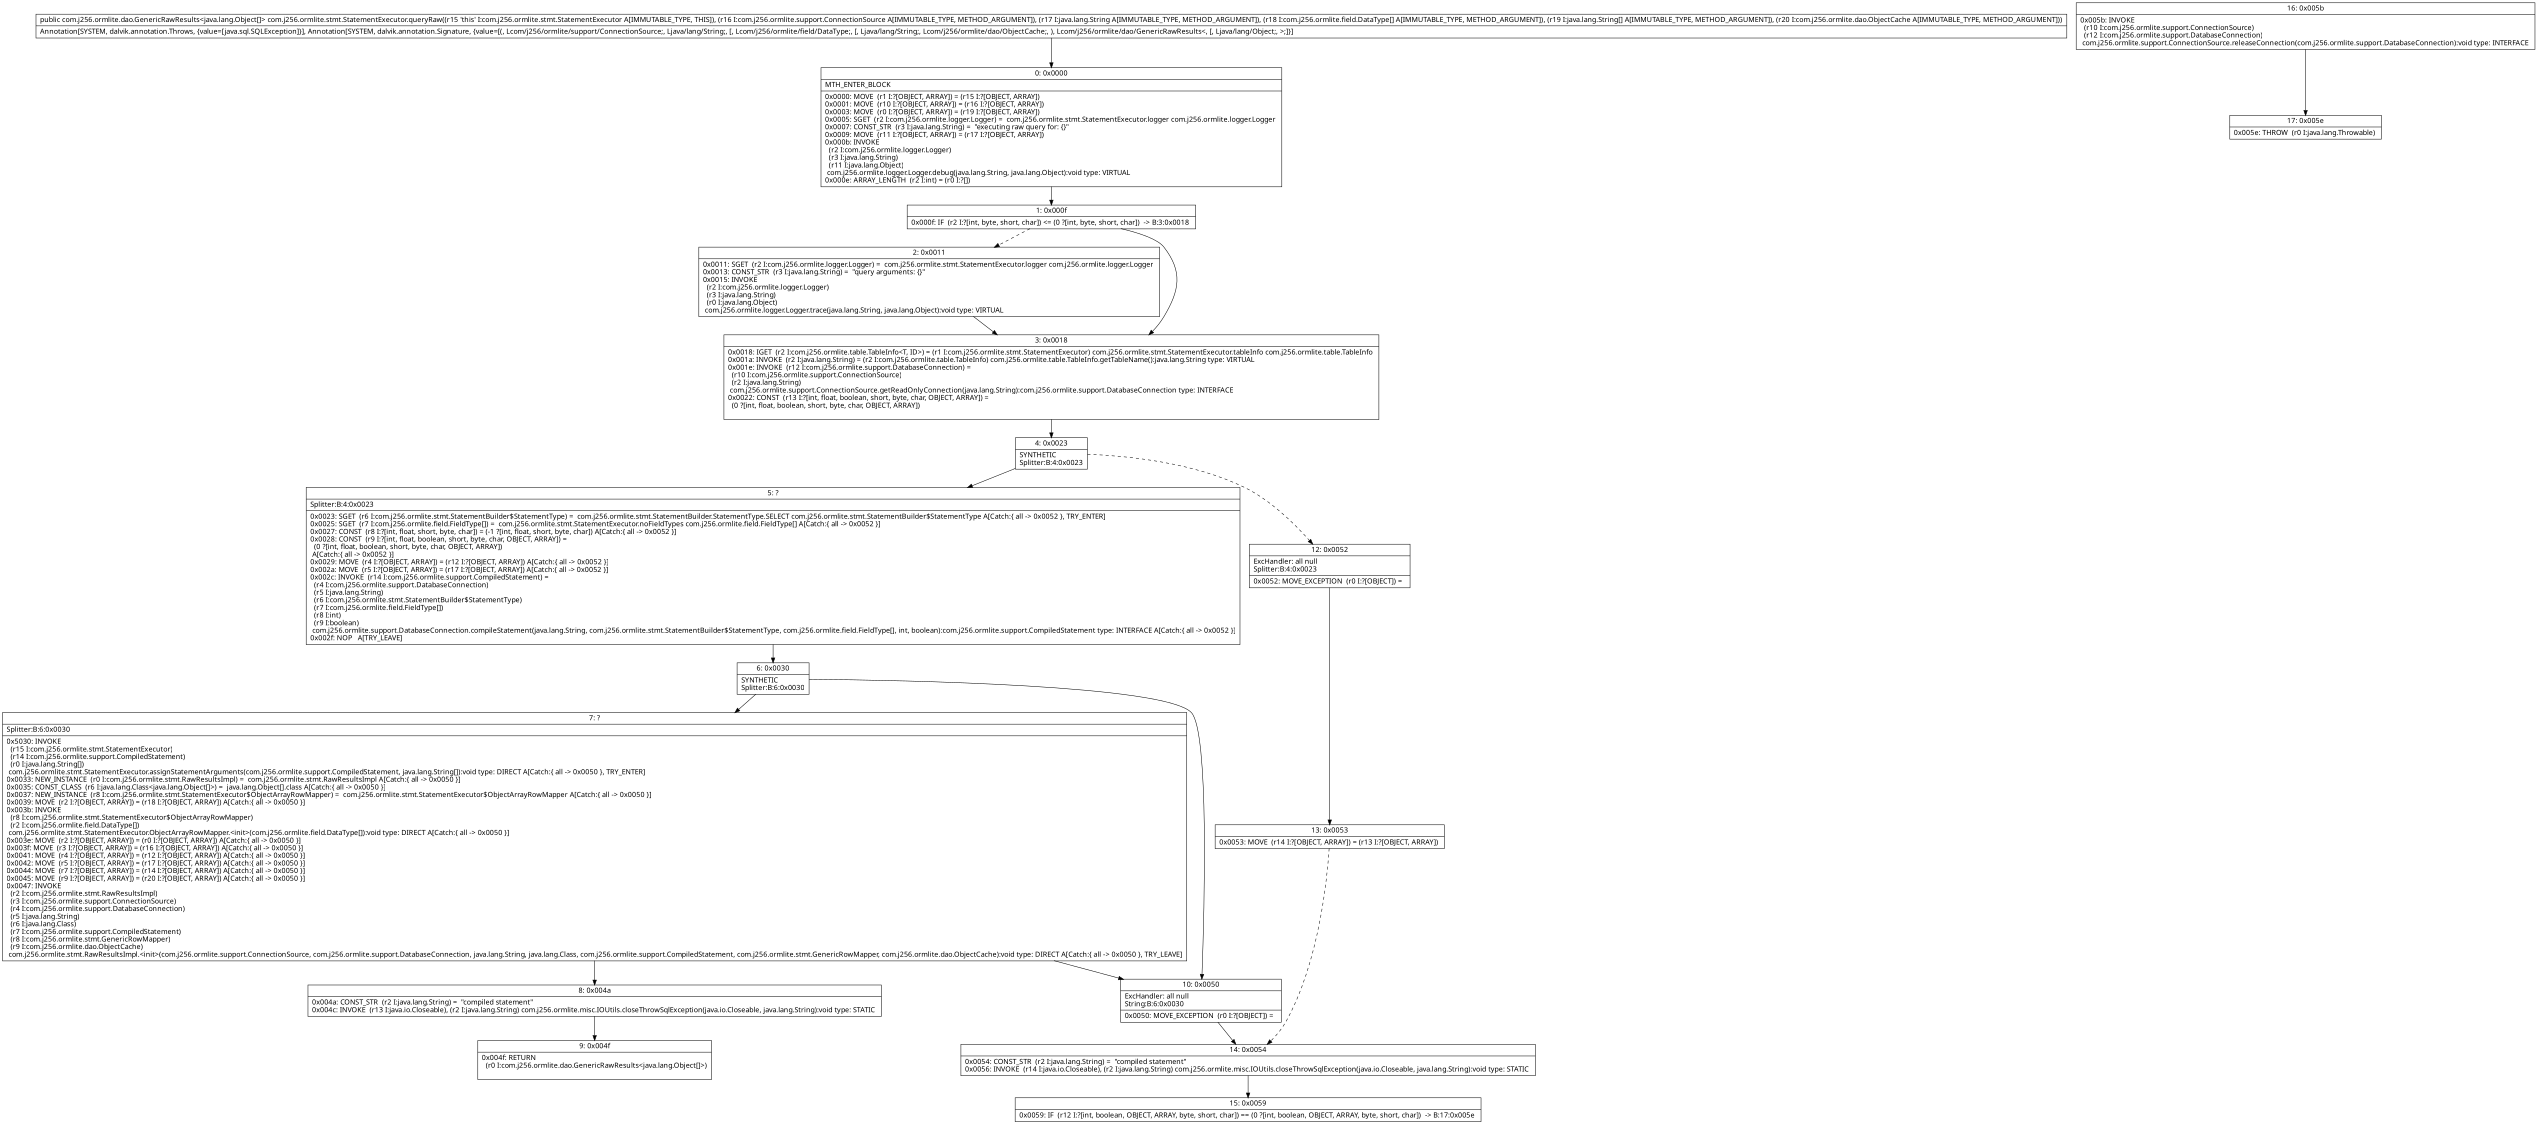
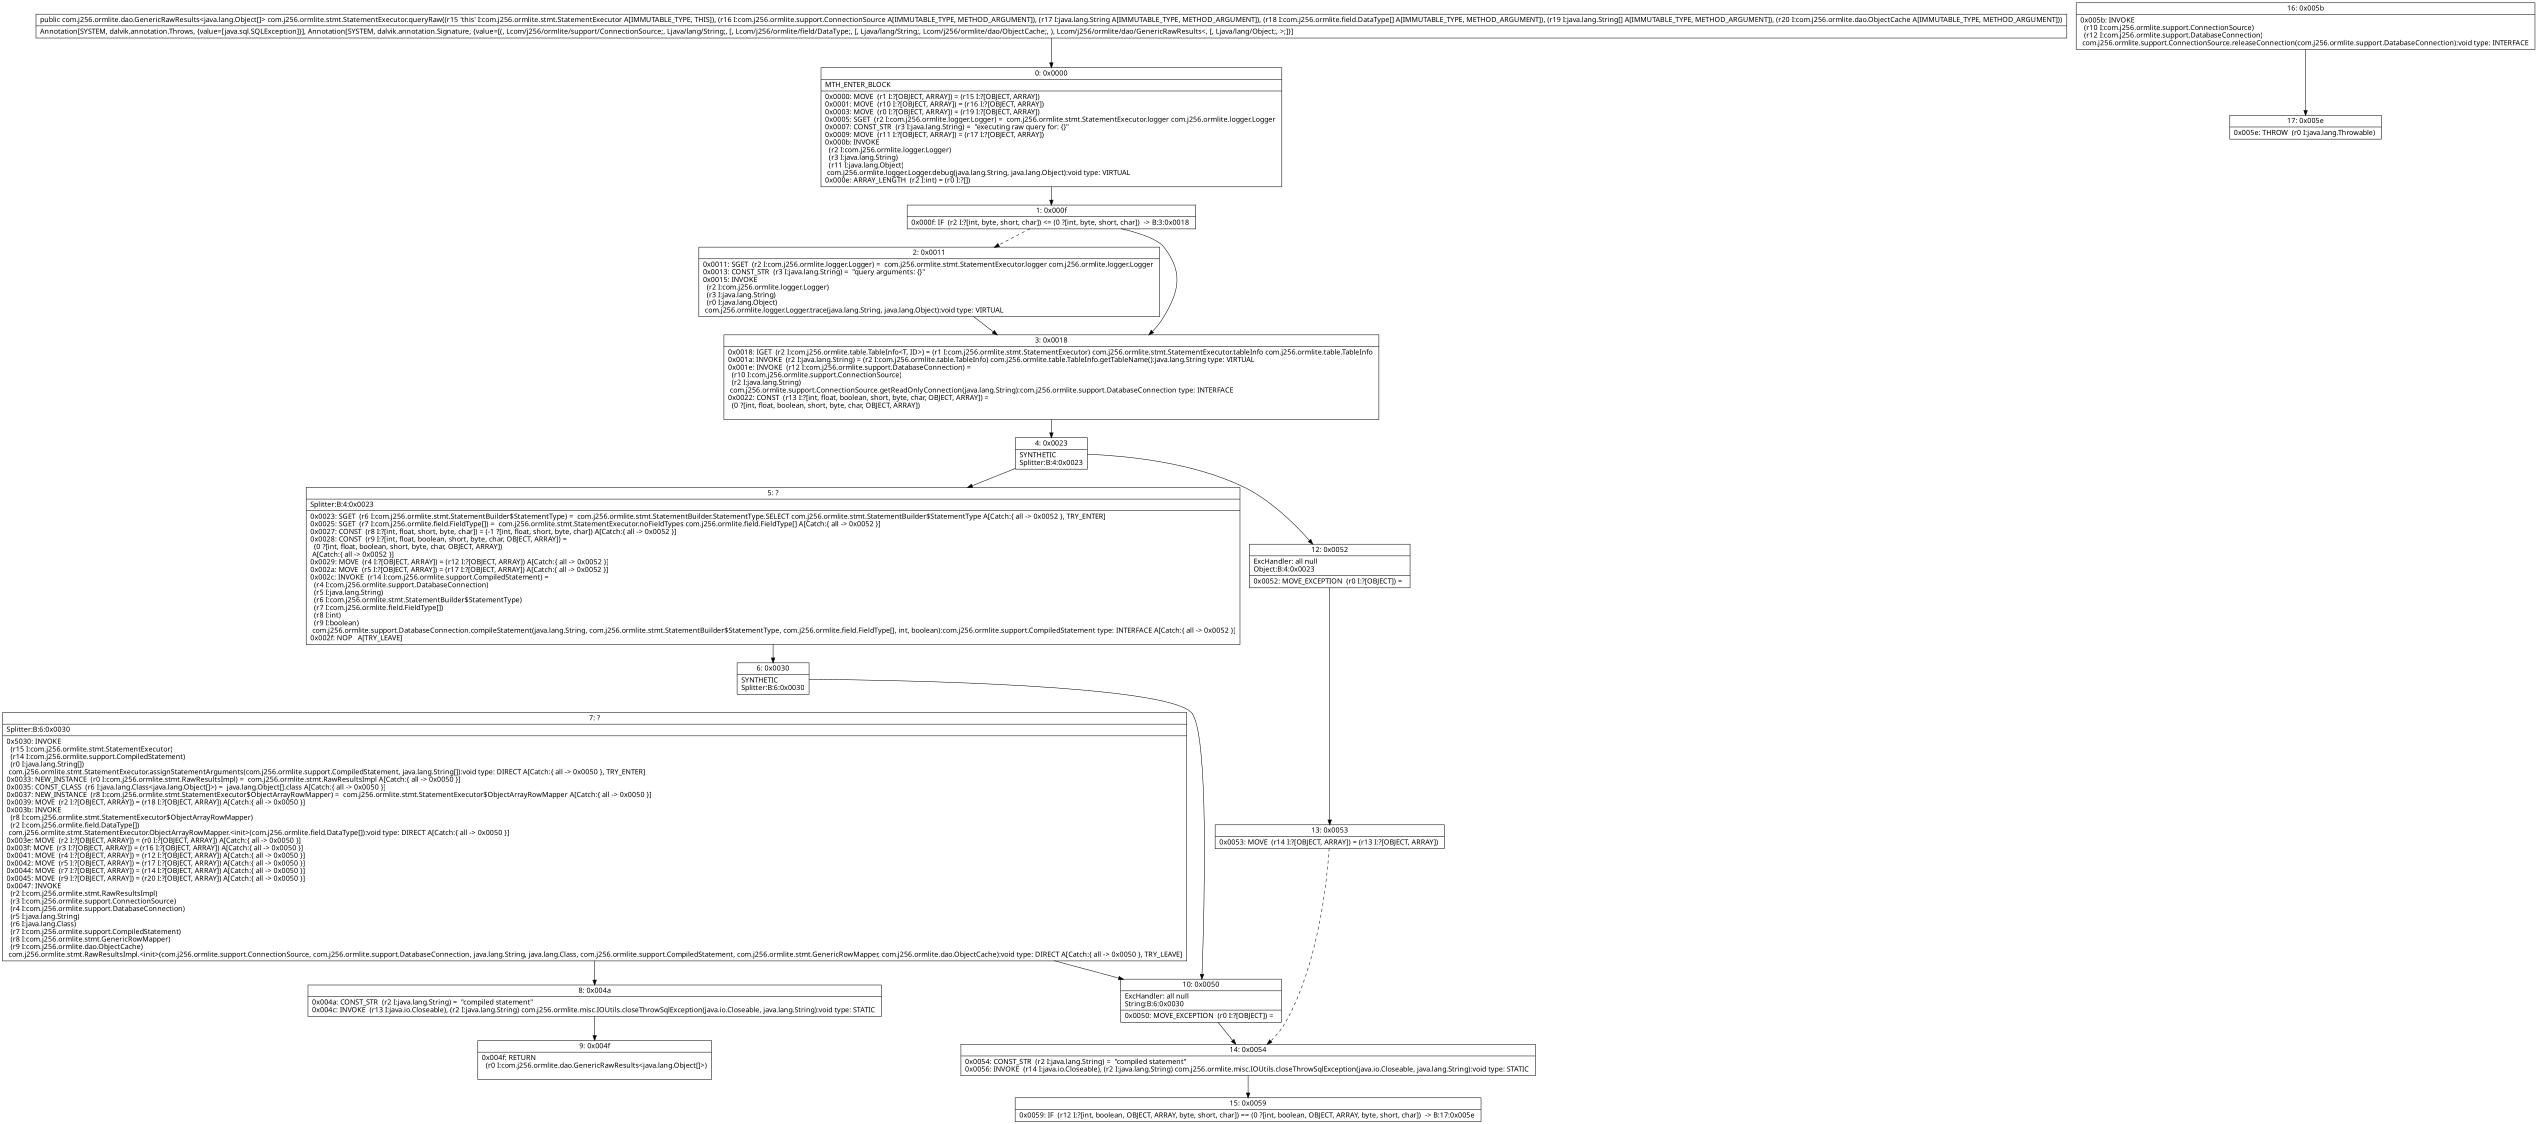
  digraph {
    fontname="Noto Sans"
    node [fontname="Noto Sans" shape=record]
    edge [fontname="Noto Sans"]
    n1 [label="{0\:\ 0x0000|MTH_ENTER_BLOCK\l|0x0000: MOVE  (r1 I:?[OBJECT, ARRAY]) = (r15 I:?[OBJECT, ARRAY]) \l0x0001: MOVE  (r10 I:?[OBJECT, ARRAY]) = (r16 I:?[OBJECT, ARRAY]) \l0x0003: MOVE  (r0 I:?[OBJECT, ARRAY]) = (r19 I:?[OBJECT, ARRAY]) \l0x0005: SGET  (r2 I:com.j256.ormlite.logger.Logger) =  com.j256.ormlite.stmt.StatementExecutor.logger com.j256.ormlite.logger.Logger \l0x0007: CONST_STR  (r3 I:java.lang.String) =  \"executing raw query for: \{\}\" \l0x0009: MOVE  (r11 I:?[OBJECT, ARRAY]) = (r17 I:?[OBJECT, ARRAY]) \l0x000b: INVOKE  \l  (r2 I:com.j256.ormlite.logger.Logger)\l  (r3 I:java.lang.String)\l  (r11 I:java.lang.Object)\l com.j256.ormlite.logger.Logger.debug(java.lang.String, java.lang.Object):void type: VIRTUAL \l0x000e: ARRAY_LENGTH  (r2 I:int) = (r0 I:?[]) \l}"]
    n2 [label="{1\:\ 0x000f|0x000f: IF  (r2 I:?[int, byte, short, char]) \<= (0 ?[int, byte, short, char])  \-\> B:3:0x0018 \l}"]
    n3 [label="{2\:\ 0x0011|0x0011: SGET  (r2 I:com.j256.ormlite.logger.Logger) =  com.j256.ormlite.stmt.StatementExecutor.logger com.j256.ormlite.logger.Logger \l0x0013: CONST_STR  (r3 I:java.lang.String) =  \"query arguments: \{\}\" \l0x0015: INVOKE  \l  (r2 I:com.j256.ormlite.logger.Logger)\l  (r3 I:java.lang.String)\l  (r0 I:java.lang.Object)\l com.j256.ormlite.logger.Logger.trace(java.lang.String, java.lang.Object):void type: VIRTUAL \l}"]
    n4 [label="{3\:\ 0x0018|0x0018: IGET  (r2 I:com.j256.ormlite.table.TableInfo\<T, ID\>) = (r1 I:com.j256.ormlite.stmt.StatementExecutor) com.j256.ormlite.stmt.StatementExecutor.tableInfo com.j256.ormlite.table.TableInfo \l0x001a: INVOKE  (r2 I:java.lang.String) = (r2 I:com.j256.ormlite.table.TableInfo) com.j256.ormlite.table.TableInfo.getTableName():java.lang.String type: VIRTUAL \l0x001e: INVOKE  (r12 I:com.j256.ormlite.support.DatabaseConnection) = \l  (r10 I:com.j256.ormlite.support.ConnectionSource)\l  (r2 I:java.lang.String)\l com.j256.ormlite.support.ConnectionSource.getReadOnlyConnection(java.lang.String):com.j256.ormlite.support.DatabaseConnection type: INTERFACE \l0x0022: CONST  (r13 I:?[int, float, boolean, short, byte, char, OBJECT, ARRAY]) = \l  (0 ?[int, float, boolean, short, byte, char, OBJECT, ARRAY])\l \l}"]
    n5 [label="{4\:\ 0x0023|SYNTHETIC\lSplitter:B:4:0x0023\l}"]
    n6 [label="{5\:\ ?|Splitter:B:4:0x0023\l|0x0023: SGET  (r6 I:com.j256.ormlite.stmt.StatementBuilder$StatementType) =  com.j256.ormlite.stmt.StatementBuilder.StatementType.SELECT com.j256.ormlite.stmt.StatementBuilder$StatementType A[Catch:\{ all \-\> 0x0052 \}, TRY_ENTER]\l0x0025: SGET  (r7 I:com.j256.ormlite.field.FieldType[]) =  com.j256.ormlite.stmt.StatementExecutor.noFieldTypes com.j256.ormlite.field.FieldType[] A[Catch:\{ all \-\> 0x0052 \}]\l0x0027: CONST  (r8 I:?[int, float, short, byte, char]) = (\-1 ?[int, float, short, byte, char]) A[Catch:\{ all \-\> 0x0052 \}]\l0x0028: CONST  (r9 I:?[int, float, boolean, short, byte, char, OBJECT, ARRAY]) = \l  (0 ?[int, float, boolean, short, byte, char, OBJECT, ARRAY])\l A[Catch:\{ all \-\> 0x0052 \}]\l0x0029: MOVE  (r4 I:?[OBJECT, ARRAY]) = (r12 I:?[OBJECT, ARRAY]) A[Catch:\{ all \-\> 0x0052 \}]\l0x002a: MOVE  (r5 I:?[OBJECT, ARRAY]) = (r17 I:?[OBJECT, ARRAY]) A[Catch:\{ all \-\> 0x0052 \}]\l0x002c: INVOKE  (r14 I:com.j256.ormlite.support.CompiledStatement) = \l  (r4 I:com.j256.ormlite.support.DatabaseConnection)\l  (r5 I:java.lang.String)\l  (r6 I:com.j256.ormlite.stmt.StatementBuilder$StatementType)\l  (r7 I:com.j256.ormlite.field.FieldType[])\l  (r8 I:int)\l  (r9 I:boolean)\l com.j256.ormlite.support.DatabaseConnection.compileStatement(java.lang.String, com.j256.ormlite.stmt.StatementBuilder$StatementType, com.j256.ormlite.field.FieldType[], int, boolean):com.j256.ormlite.support.CompiledStatement type: INTERFACE A[Catch:\{ all \-\> 0x0052 \}]\l0x002f: NOP   A[TRY_LEAVE]\l}"]
-   n7 [label="{12\:\ 0x0052|ExcHandler: all null\lSplitter:B:4:0x0023\l|0x0052: MOVE_EXCEPTION  (r0 I:?[OBJECT]) =  \l}"]
+   n7 [label="{12\:\ 0x0052|ExcHandler: all null\lObject:B:4:0x0023\l|0x0052: MOVE_EXCEPTION  (r0 I:?[OBJECT]) =  \l}"]
    n8 [label="{6\:\ 0x0030|SYNTHETIC\lSplitter:B:6:0x0030\l}"]
    n9 [label="{13\:\ 0x0053|0x0053: MOVE  (r14 I:?[OBJECT, ARRAY]) = (r13 I:?[OBJECT, ARRAY]) \l}"]
    n10 [label="{7\:\ ?|Splitter:B:6:0x0030\l|0x5030: INVOKE  \l  (r15 I:com.j256.ormlite.stmt.StatementExecutor)\l  (r14 I:com.j256.ormlite.support.CompiledStatement)\l  (r0 I:java.lang.String[])\l com.j256.ormlite.stmt.StatementExecutor.assignStatementArguments(com.j256.ormlite.support.CompiledStatement, java.lang.String[]):void type: DIRECT A[Catch:\{ all \-\> 0x0050 \}, TRY_ENTER]\l0x0033: NEW_INSTANCE  (r0 I:com.j256.ormlite.stmt.RawResultsImpl) =  com.j256.ormlite.stmt.RawResultsImpl A[Catch:\{ all \-\> 0x0050 \}]\l0x0035: CONST_CLASS  (r6 I:java.lang.Class\<java.lang.Object[]\>) =  java.lang.Object[].class A[Catch:\{ all \-\> 0x0050 \}]\l0x0037: NEW_INSTANCE  (r8 I:com.j256.ormlite.stmt.StatementExecutor$ObjectArrayRowMapper) =  com.j256.ormlite.stmt.StatementExecutor$ObjectArrayRowMapper A[Catch:\{ all \-\> 0x0050 \}]\l0x0039: MOVE  (r2 I:?[OBJECT, ARRAY]) = (r18 I:?[OBJECT, ARRAY]) A[Catch:\{ all \-\> 0x0050 \}]\l0x003b: INVOKE  \l  (r8 I:com.j256.ormlite.stmt.StatementExecutor$ObjectArrayRowMapper)\l  (r2 I:com.j256.ormlite.field.DataType[])\l com.j256.ormlite.stmt.StatementExecutor.ObjectArrayRowMapper.\<init\>(com.j256.ormlite.field.DataType[]):void type: DIRECT A[Catch:\{ all \-\> 0x0050 \}]\l0x003e: MOVE  (r2 I:?[OBJECT, ARRAY]) = (r0 I:?[OBJECT, ARRAY]) A[Catch:\{ all \-\> 0x0050 \}]\l0x003f: MOVE  (r3 I:?[OBJECT, ARRAY]) = (r16 I:?[OBJECT, ARRAY]) A[Catch:\{ all \-\> 0x0050 \}]\l0x0041: MOVE  (r4 I:?[OBJECT, ARRAY]) = (r12 I:?[OBJECT, ARRAY]) A[Catch:\{ all \-\> 0x0050 \}]\l0x0042: MOVE  (r5 I:?[OBJECT, ARRAY]) = (r17 I:?[OBJECT, ARRAY]) A[Catch:\{ all \-\> 0x0050 \}]\l0x0044: MOVE  (r7 I:?[OBJECT, ARRAY]) = (r14 I:?[OBJECT, ARRAY]) A[Catch:\{ all \-\> 0x0050 \}]\l0x0045: MOVE  (r9 I:?[OBJECT, ARRAY]) = (r20 I:?[OBJECT, ARRAY]) A[Catch:\{ all \-\> 0x0050 \}]\l0x0047: INVOKE  \l  (r2 I:com.j256.ormlite.stmt.RawResultsImpl)\l  (r3 I:com.j256.ormlite.support.ConnectionSource)\l  (r4 I:com.j256.ormlite.support.DatabaseConnection)\l  (r5 I:java.lang.String)\l  (r6 I:java.lang.Class)\l  (r7 I:com.j256.ormlite.support.CompiledStatement)\l  (r8 I:com.j256.ormlite.stmt.GenericRowMapper)\l  (r9 I:com.j256.ormlite.dao.ObjectCache)\l com.j256.ormlite.stmt.RawResultsImpl.\<init\>(com.j256.ormlite.support.ConnectionSource, com.j256.ormlite.support.DatabaseConnection, java.lang.String, java.lang.Class, com.j256.ormlite.support.CompiledStatement, com.j256.ormlite.stmt.GenericRowMapper, com.j256.ormlite.dao.ObjectCache):void type: DIRECT A[Catch:\{ all \-\> 0x0050 \}, TRY_LEAVE]\l}"]
    n11 [label="{10\:\ 0x0050|ExcHandler: all null\lString:B:6:0x0030\l|0x0050: MOVE_EXCEPTION  (r0 I:?[OBJECT]) =  \l}"]
    n12 [label="{8\:\ 0x004a|0x004a: CONST_STR  (r2 I:java.lang.String) =  \"compiled statement\" \l0x004c: INVOKE  (r13 I:java.io.Closeable), (r2 I:java.lang.String) com.j256.ormlite.misc.IOUtils.closeThrowSqlException(java.io.Closeable, java.lang.String):void type: STATIC \l}"]
    n13 [label="{14\:\ 0x0054|0x0054: CONST_STR  (r2 I:java.lang.String) =  \"compiled statement\" \l0x0056: INVOKE  (r14 I:java.io.Closeable), (r2 I:java.lang.String) com.j256.ormlite.misc.IOUtils.closeThrowSqlException(java.io.Closeable, java.lang.String):void type: STATIC \l}"]
    n14 [label="{9\:\ 0x004f|0x004f: RETURN  \l  (r0 I:com.j256.ormlite.dao.GenericRawResults\<java.lang.Object[]\>)\l \l}"]
    n15 [label="{15\:\ 0x0059|0x0059: IF  (r12 I:?[int, boolean, OBJECT, ARRAY, byte, short, char]) == (0 ?[int, boolean, OBJECT, ARRAY, byte, short, char])  \-\> B:17:0x005e \l}"]
    n16 [label="{16\:\ 0x005b|0x005b: INVOKE  \l  (r10 I:com.j256.ormlite.support.ConnectionSource)\l  (r12 I:com.j256.ormlite.support.DatabaseConnection)\l com.j256.ormlite.support.ConnectionSource.releaseConnection(com.j256.ormlite.support.DatabaseConnection):void type: INTERFACE \l}"]
    n17 [label="{17\:\ 0x005e|0x005e: THROW  (r0 I:java.lang.Throwable) \l}"]
    n18 [label="{public com.j256.ormlite.dao.GenericRawResults\<java.lang.Object[]\> com.j256.ormlite.stmt.StatementExecutor.queryRaw((r15 'this' I:com.j256.ormlite.stmt.StatementExecutor A[IMMUTABLE_TYPE, THIS]), (r16 I:com.j256.ormlite.support.ConnectionSource A[IMMUTABLE_TYPE, METHOD_ARGUMENT]), (r17 I:java.lang.String A[IMMUTABLE_TYPE, METHOD_ARGUMENT]), (r18 I:com.j256.ormlite.field.DataType[] A[IMMUTABLE_TYPE, METHOD_ARGUMENT]), (r19 I:java.lang.String[] A[IMMUTABLE_TYPE, METHOD_ARGUMENT]), (r20 I:com.j256.ormlite.dao.ObjectCache A[IMMUTABLE_TYPE, METHOD_ARGUMENT]))  | Annotation[SYSTEM, dalvik.annotation.Throws, \{value=[java.sql.SQLException]\}], Annotation[SYSTEM, dalvik.annotation.Signature, \{value=[(, Lcom\/j256\/ormlite\/support\/ConnectionSource;, Ljava\/lang\/String;, [, Lcom\/j256\/ormlite\/field\/DataType;, [, Ljava\/lang\/String;, Lcom\/j256\/ormlite\/dao\/ObjectCache;, ), Lcom\/j256\/ormlite\/dao\/GenericRawResults\<, [, Ljava\/lang\/Object;, \>;]\}]\l}"]
    n1 -> n2
    n2 -> n3 [style=dashed]
    n2 -> n4
    n3 -> n4
    n4 -> n5
    n5 -> n6
-   n5 -> n7 [style=dashed]
+   n5 -> n7
    n6 -> n8
    n7 -> n9
-   n8 -> n10
    n8 -> n11
    n9 -> n13 [style=dashed]
    n10 -> n11
    n10 -> n12
    n11 -> n13
    n12 -> n14
    n13 -> n15
    n16 -> n17
    n18 -> n1
  }
